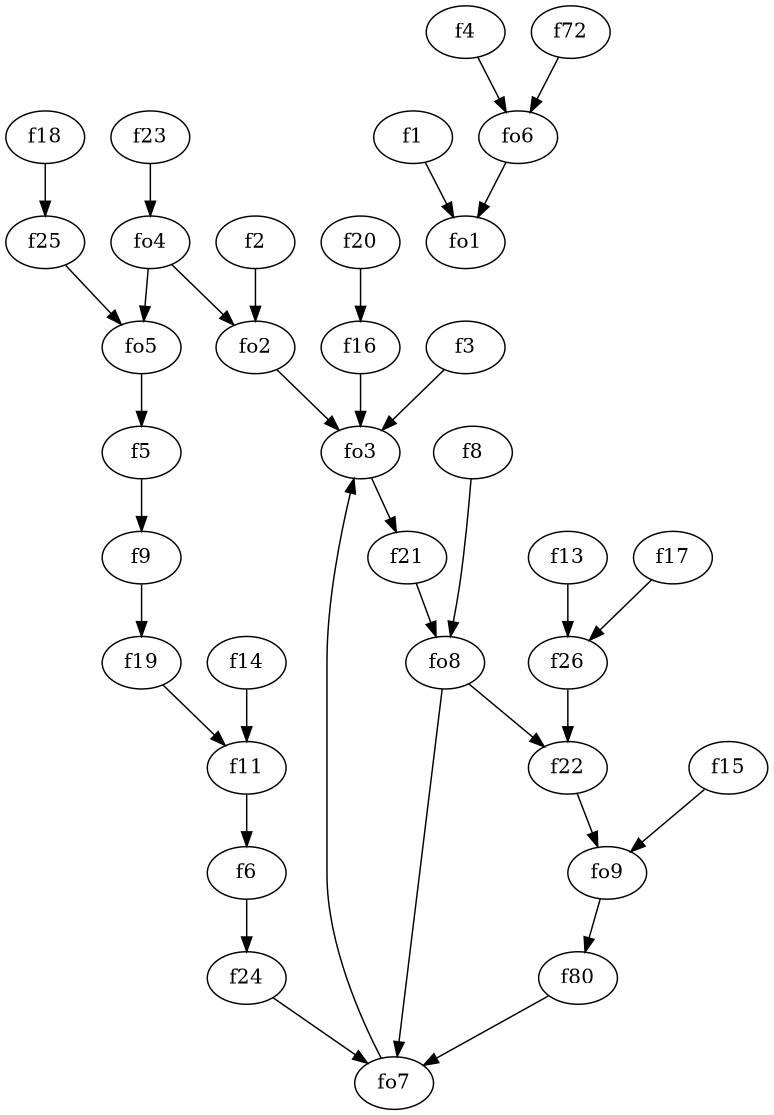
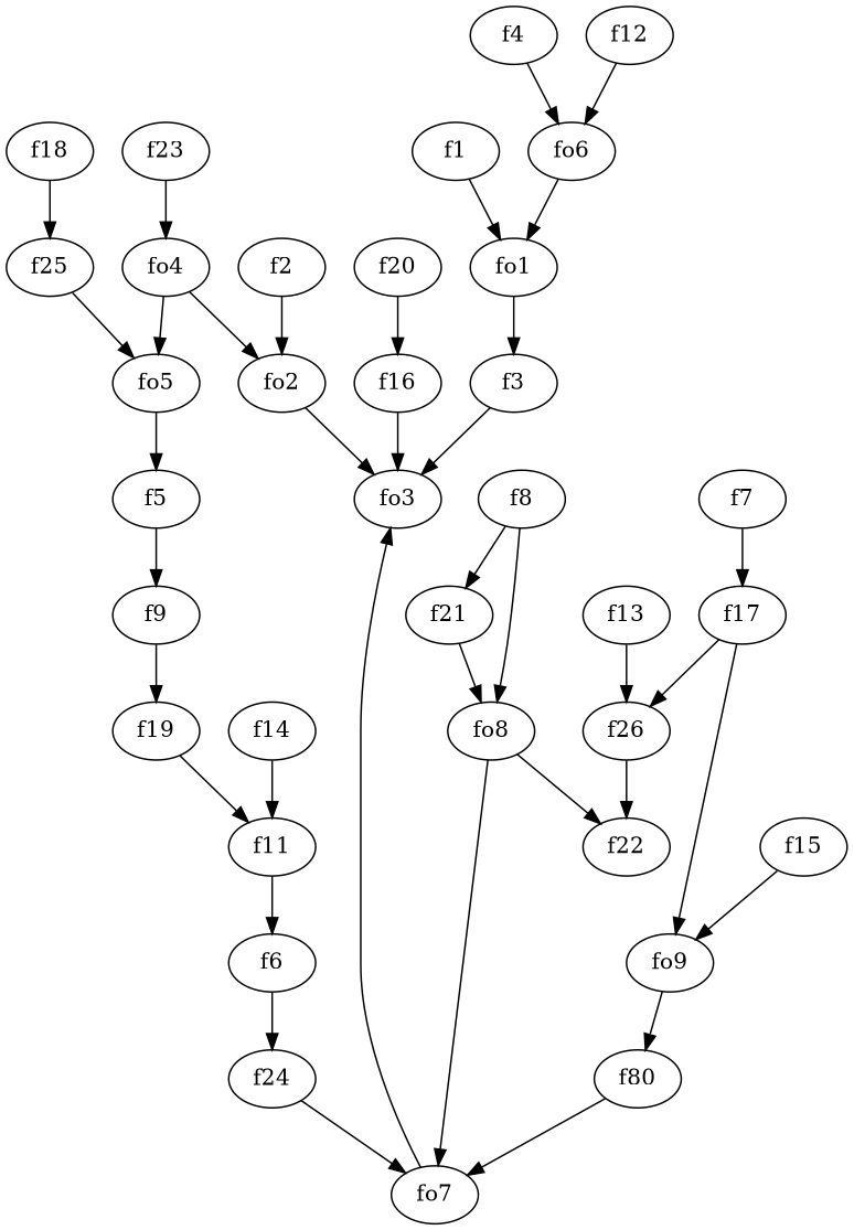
  strict digraph {
    edge [weight=2]
    f1
    fo1
    f3
    f2
    fo2
    fo3
    f21
    f4
    fo6
    f5
    f9
    f19
    f6
    f24
    fo7
+   f7
    f17
    f26
    f8
    fo8
    f22
    f11
    n23 [label=f80]
-   f12 [label=f72]
+   f12
    f13
    f14
    f15
    fo9
    f16
    f18
    f25
    fo5
    f20
    f23
    fo4
    f1 -> fo1
+   fo1 -> f3
    f3 -> fo3
    f2 -> fo2
    fo2 -> fo3
-   fo3 -> f21
+   f8 -> f21
    f21 -> fo8
    f4 -> fo6
    fo6 -> fo1
    f5 -> f9
    f9 -> f19
    f19 -> f11
    f6 -> f24
    f24 -> fo7
    fo7 -> fo3
+   f7 -> f17
    f17 -> f26
    f26 -> f22
    f8 -> fo8
    fo8 -> fo7
    fo8 -> f22
-   f22 -> fo9
+   f17 -> fo9
    f11 -> f6
    n23 -> fo7
    f12 -> fo6
    f13 -> f26
    f14 -> f11
    f15 -> fo9
    fo9 -> n23
    f16 -> fo3
    f18 -> f25
    f25 -> fo5
    fo5 -> f5
    f20 -> f16
    f23 -> fo4
    fo4 -> fo2
    fo4 -> fo5
  }
